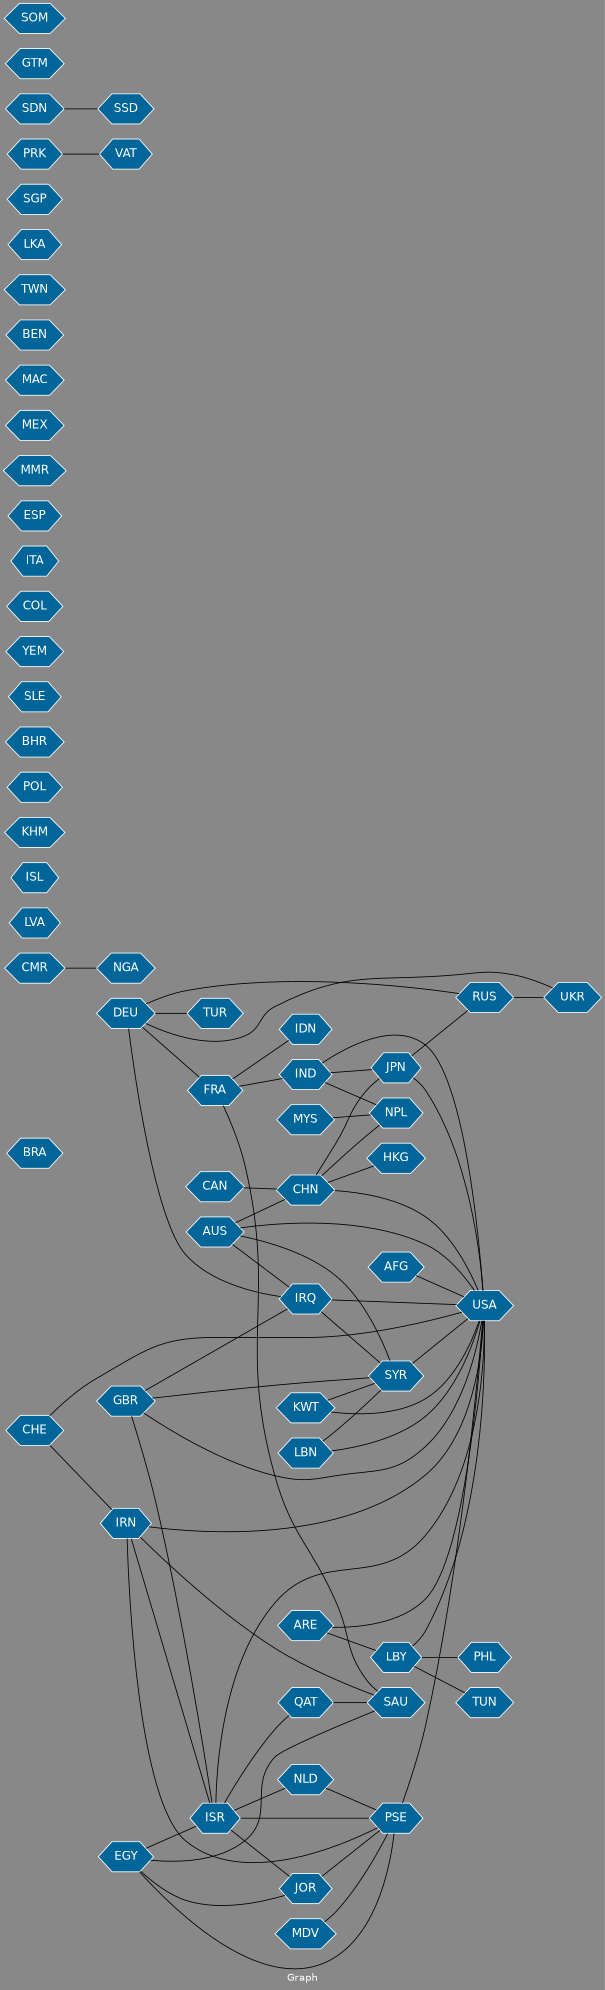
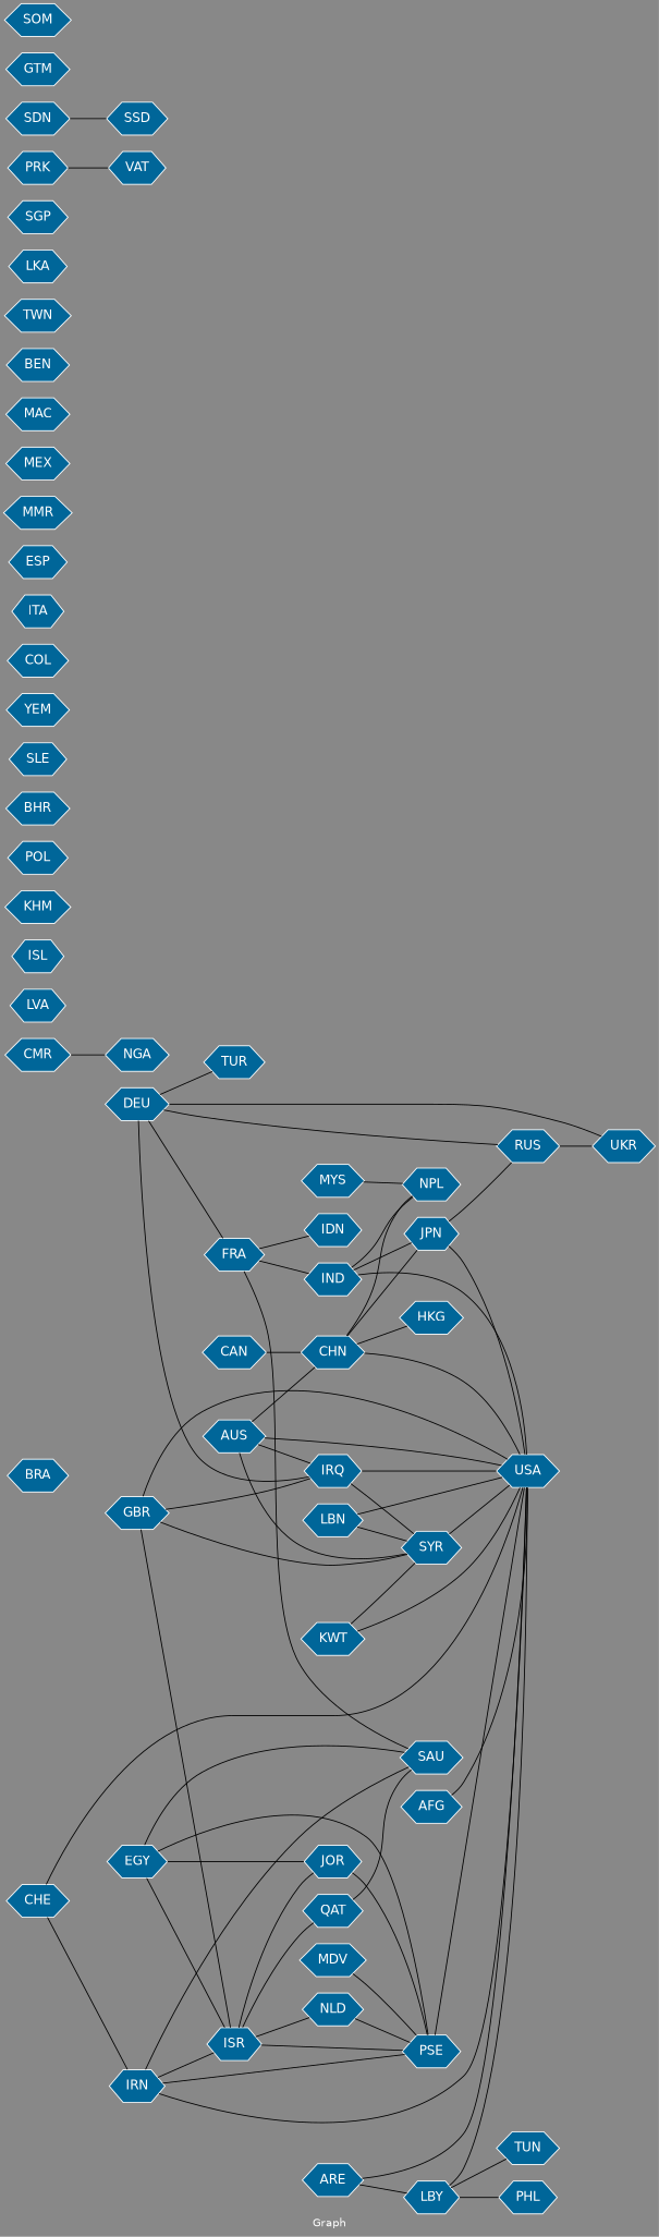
  graph {
    bgcolor="#888888"
    fontcolor=white
    fontname="DejaVu Sans"
    fontsize=12
    label="Graph"
    rankdir=LR
    node [color=white fillcolor="#006699" fontcolor=white fontname="DejaVu Sans" shape=hexagon style=filled]
    edge [arrowhead=open color=black fontcolor=white fontname="DejaVu Sans" fontsize=12 weight=1]
    n1 [label=TUR]
    n2 [label=JPN]
    n3 [label=RUS]
    n4 [label=USA]
    n5 [label=UKR]
    n6 [label=BRA]
    n7 [label=NGA]
    n8 [label=GBR]
    n9 [label=ISR]
    n10 [label=IRQ]
    n11 [label=SYR]
    n12 [label=PSE]
    n13 [label=JOR]
    n14 [label=NLD]
    n15 [label=QAT]
    n16 [label=PHL]
    n17 [label=CHN]
    n18 [label=HKG]
    n19 [label=NPL]
    n20 [label=LBY]
    n21 [label=TUN]
    n22 [label=AFG]
    n23 [label=IND]
    n24 [label=CAN]
    n25 [label=MYS]
    n26 [label=IRN]
    n27 [label=SAU]
    n28 [label=LVA]
    n29 [label=ISL]
    n30 [label=EGY]
    n31 [label=FRA]
    n32 [label=IDN]
    n33 [label=KHM]
    n34 [label=CMR]
    n35 [label=POL]
    n36 [label=DEU]
    n37 [label=AUS]
    n38 [label=BHR]
    n39 [label=SLE]
    n40 [label=LBN]
    n41 [label=CHE]
    n42 [label=YEM]
    n43 [label=ARE]
    n44 [label=COL]
    n45 [label=ITA]
    n46 [label=ESP]
    n47 [label=MMR]
    n48 [label=MEX]
    n49 [label=KWT]
    n50 [label=MDV]
    n51 [label=MAC]
    n52 [label=BEN]
    n53 [label=TWN]
    n54 [label=LKA]
    n55 [label=SGP]
    n56 [label=VAT]
    n57 [label=PRK]
    n58 [label=SSD]
    n59 [label=SDN]
    n60 [label=GTM]
    n61 [label=SOM]
    n2 -- n3
    n2 -- n4
    n3 -- n5 [weight=16]
    n8 -- n4
    n8 -- n9
    n8 -- n10 [weight=2]
    n8 -- n11
-   n9 -- n4
    n9 -- n12 [weight=14]
    n9 -- n13
    n9 -- n14
    n9 -- n15
    n10 -- n4 [weight=6]
    n10 -- n11
    n11 -- n4 [weight=4]
    n12 -- n4
    n13 -- n12
    n14 -- n12
    n15 -- n27
    n17 -- n2
    n17 -- n4 [weight=6]
    n17 -- n18
    n17 -- n19
    n20 -- n4
    n20 -- n16 [weight=3]
    n20 -- n21 [weight=2]
    n22 -- n4 [weight=2]
    n23 -- n2
    n23 -- n4 [weight=2]
    n23 -- n19
    n24 -- n17
    n25 -- n19
    n26 -- n4 [weight=4]
    n26 -- n9 [weight=2]
    n26 -- n12
    n26 -- n27
    n30 -- n9 [weight=3]
    n30 -- n12 [weight=2]
    n30 -- n13
    n30 -- n27
    n31 -- n23
    n31 -- n27
    n31 -- n32
    n34 -- n7
    n36 -- n1 [weight=4]
    n36 -- n3 [weight=2]
    n36 -- n5 [weight=2]
    n36 -- n10
    n36 -- n31
    n37 -- n4 [weight=2]
    n37 -- n10
    n37 -- n11
    n37 -- n17
    n40 -- n4
    n40 -- n11 [weight=2]
    n41 -- n4
    n41 -- n26
    n43 -- n4
    n43 -- n20
    n49 -- n4
    n49 -- n11
    n50 -- n12
    n57 -- n56
    n59 -- n58 [weight=2]
  }
